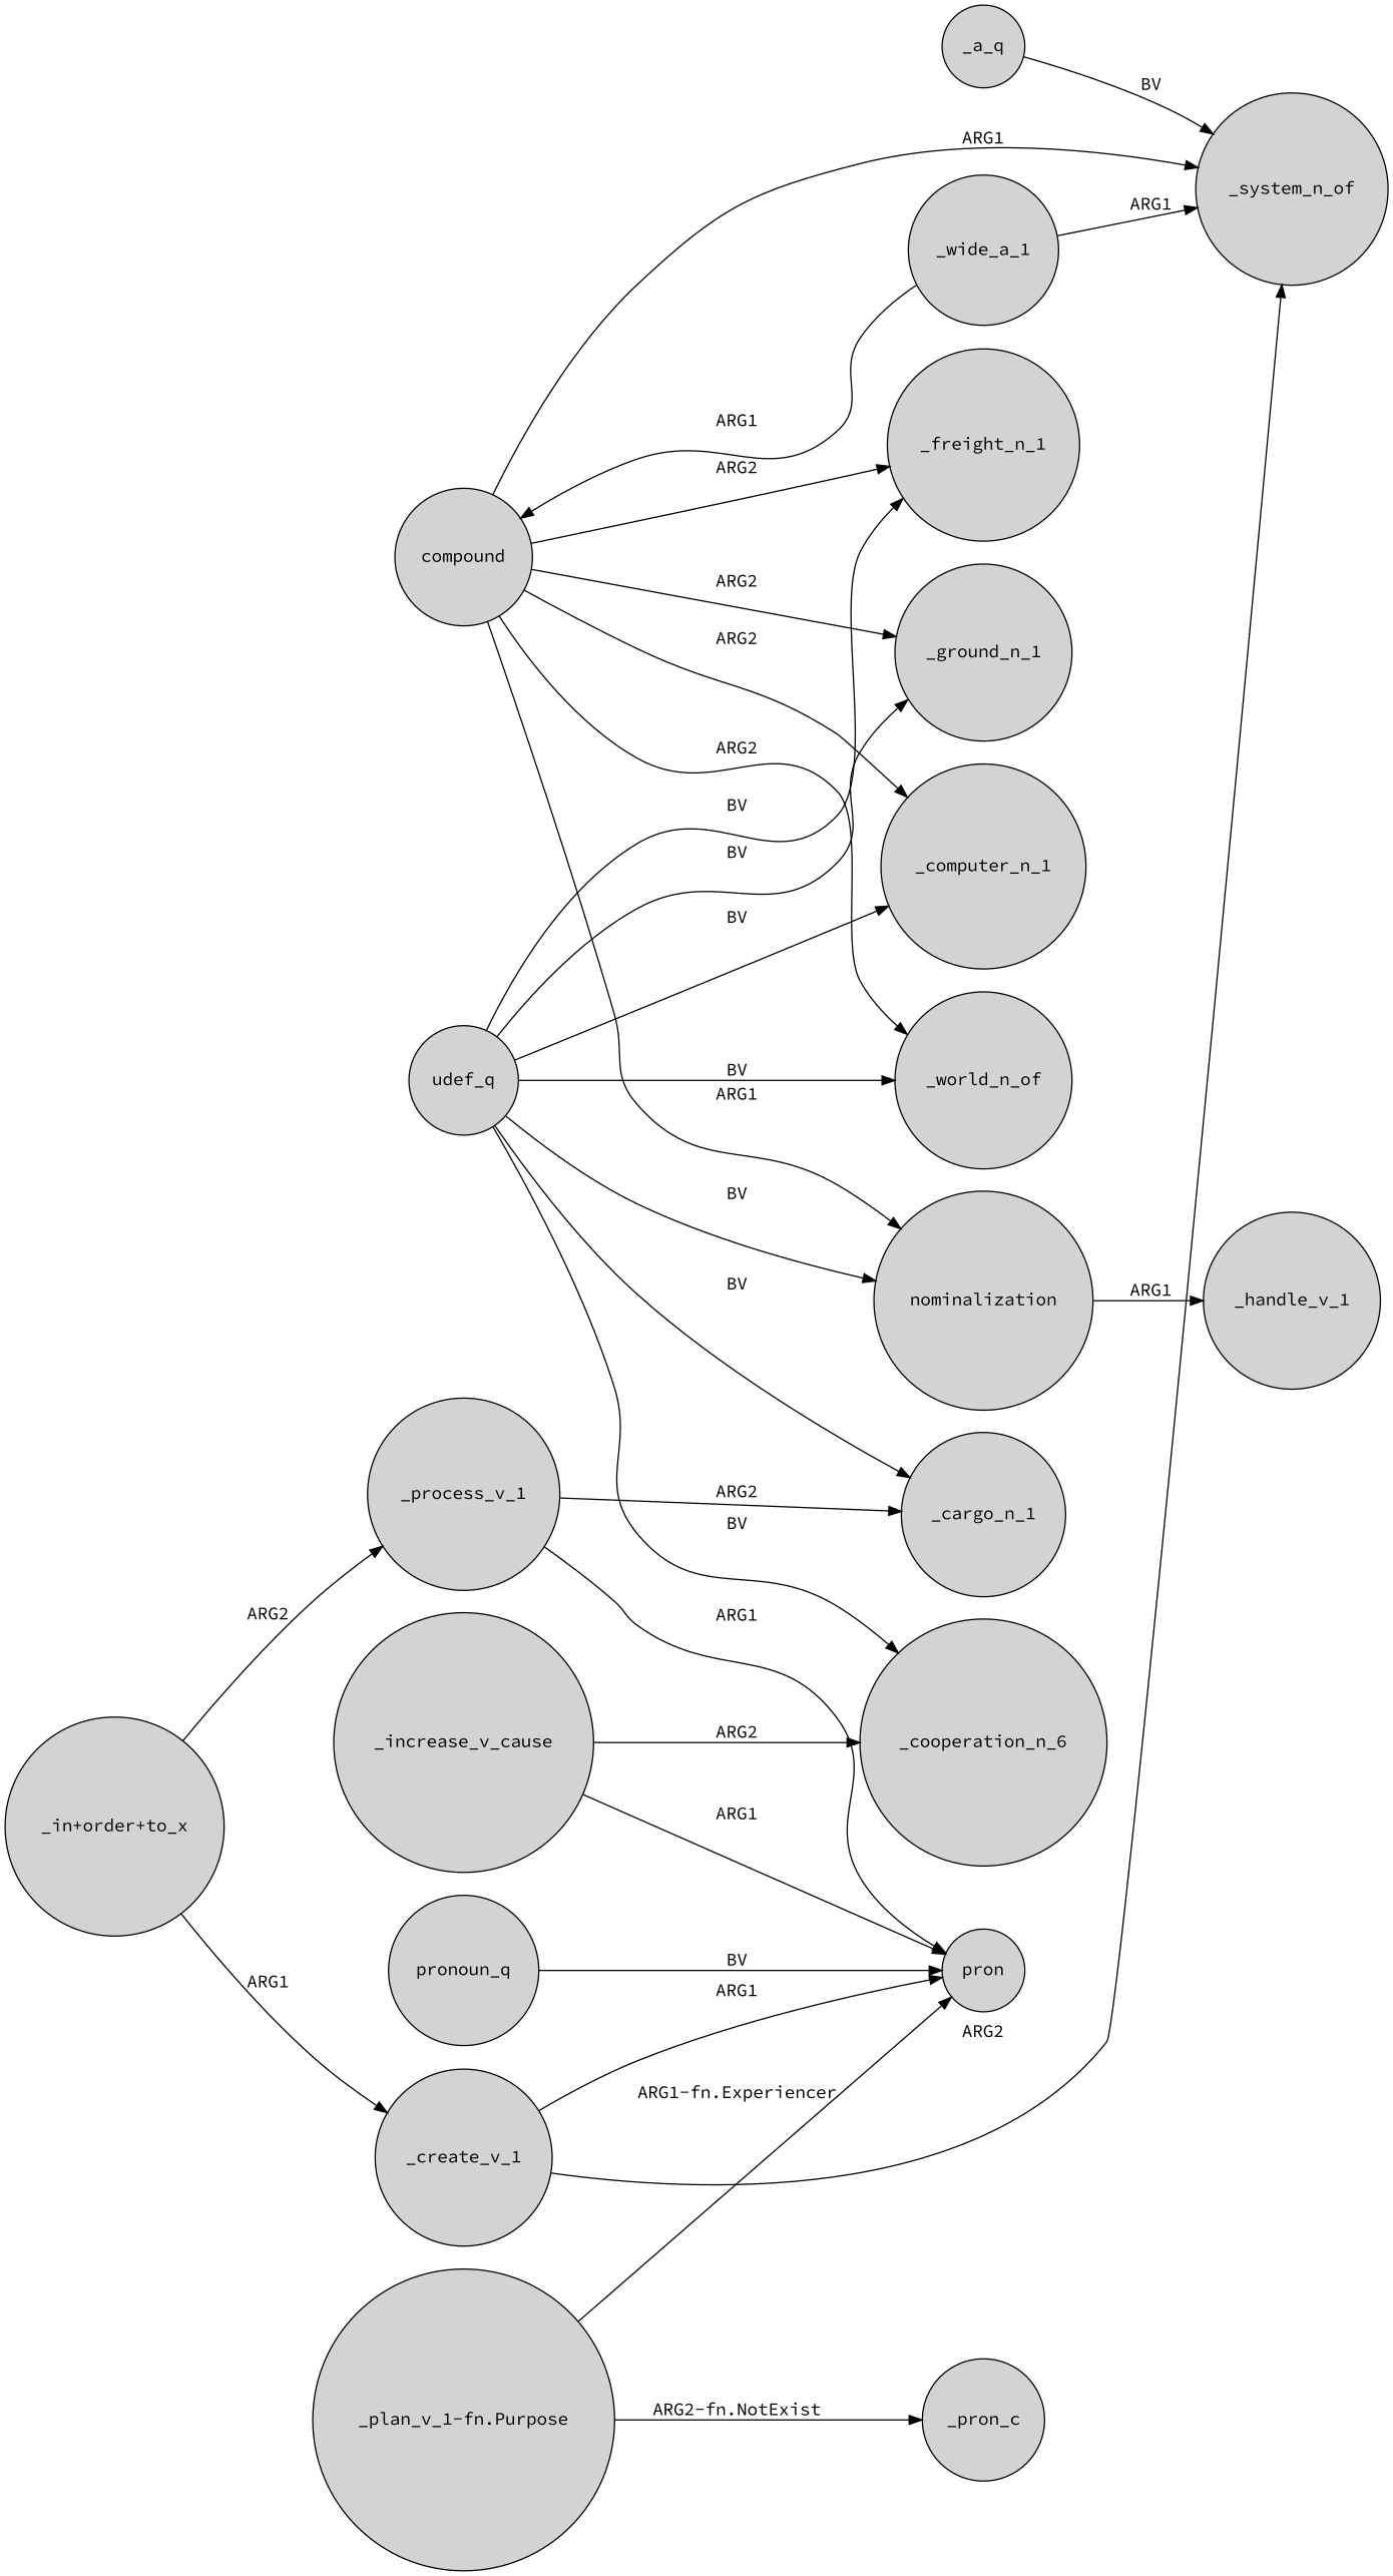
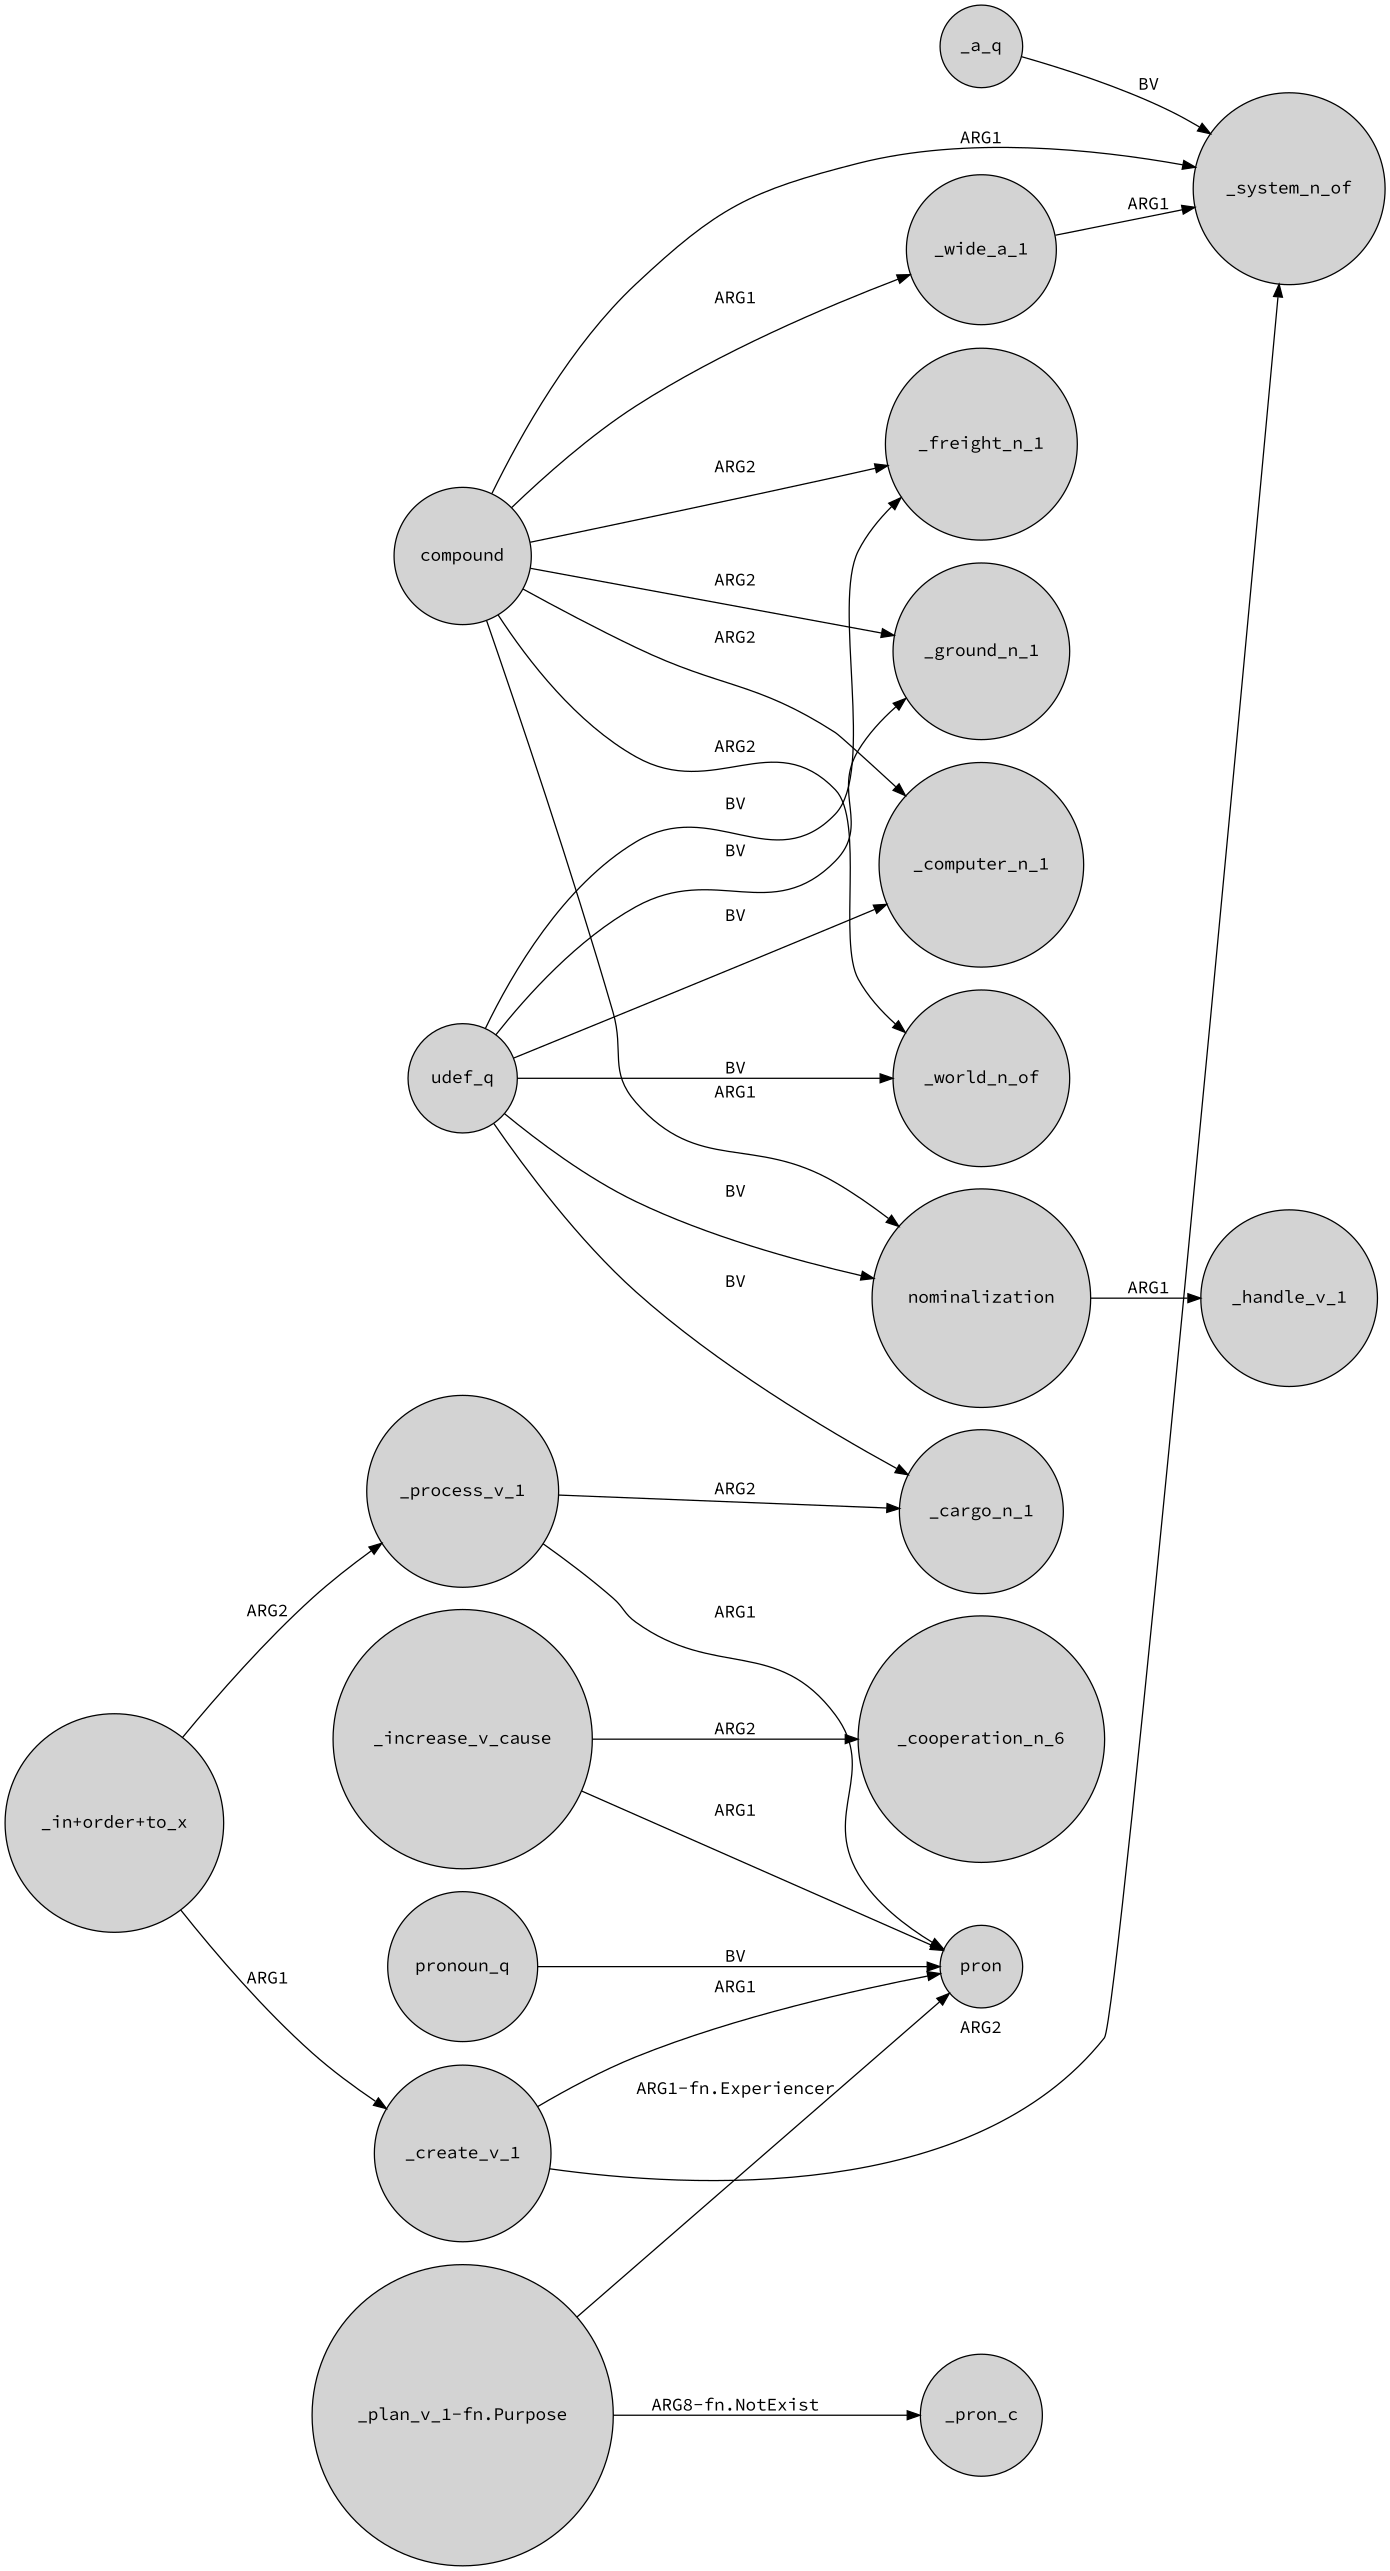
  digraph {
    fontname="Source Code Pro"
    rankdir=LR
    node [fontname="Source Code Pro" shape=circle style=filled]
    edge [fontname="Source Code Pro"]
    compound
    _freight_n_1
    _system_n_of
    _ground_n_1
    _world_n_of
    _wide_a_1
    nominalization
    _computer_n_1
    _handle_v_1
    _create_v_1
    pron
    udef_q
    n13 [label=_cooperation_n_6]
    _cargo_n_1
    _increase_v_cause
    "_plan_v_1-fn.Purpose"
    n17 [label=_pron_c]
    pronoun_q
    "_in+order+to_x"
    _process_v_1
    _a_q
    compound -> _freight_n_1 [label=ARG2]
    compound -> _system_n_of [label=ARG1]
    compound -> _ground_n_1 [label=ARG2]
    compound -> _world_n_of [label=ARG2]
-   _wide_a_1 -> compound [label=ARG1]
+   compound -> _wide_a_1 [label=ARG1]
    compound -> nominalization [label=ARG1]
    compound -> _computer_n_1 [label=ARG2]
    _wide_a_1 -> _system_n_of [label=ARG1]
    nominalization -> _handle_v_1 [label=ARG1]
    _create_v_1 -> _system_n_of [label=ARG2]
    _create_v_1 -> pron [label=ARG1]
    udef_q -> _freight_n_1 [label=BV]
    udef_q -> _ground_n_1 [label=BV]
    udef_q -> _world_n_of [label=BV]
    udef_q -> nominalization [label=BV]
    udef_q -> _computer_n_1 [label=BV]
-   udef_q -> n13 [label=BV]
    udef_q -> _cargo_n_1 [label=BV]
    _increase_v_cause -> pron [label=ARG1]
    _increase_v_cause -> n13 [label=ARG2]
    "_plan_v_1-fn.Purpose" -> pron [label="ARG1-fn.Experiencer"]
-   "_plan_v_1-fn.Purpose" -> n17 [label="ARG2-fn.NotExist"]
+   "_plan_v_1-fn.Purpose" -> n17 [label="ARG8-fn.NotExist"]
    pronoun_q -> pron [label=BV]
    "_in+order+to_x" -> _create_v_1 [label=ARG1]
    "_in+order+to_x" -> _process_v_1 [label=ARG2]
    _process_v_1 -> pron [label=ARG1]
    _process_v_1 -> _cargo_n_1 [label=ARG2]
    _a_q -> _system_n_of [label=BV]
  }
